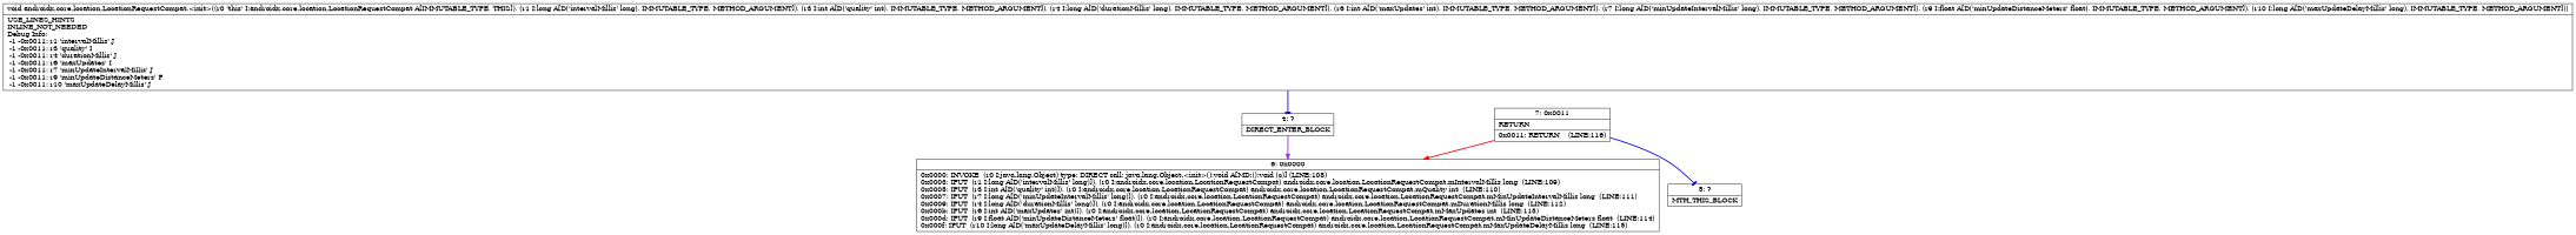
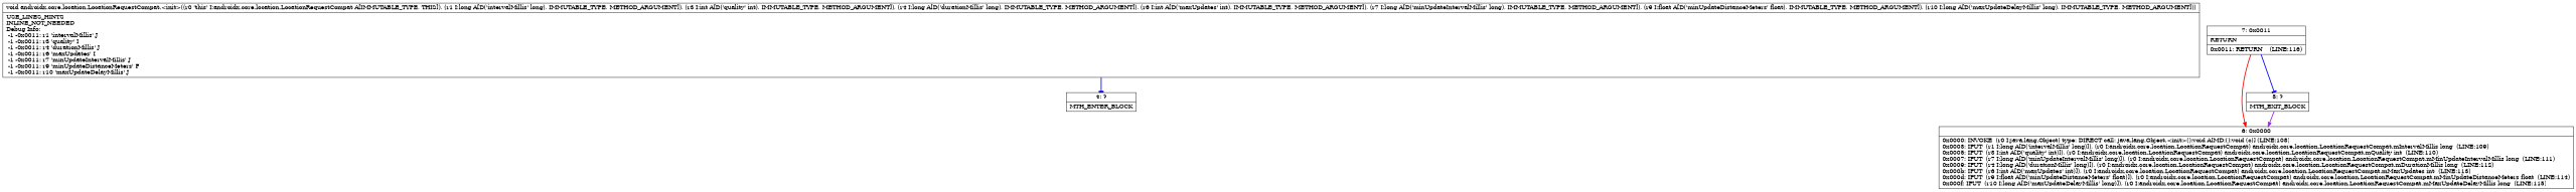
  digraph {
    node [shape=record]
    edge [arrowhead=normal color=blue style=bold]
-   n1 [label="{4\:\ ?|DIRECT_ENTER_BLOCK\l}"]
+   n1 [label="{4\:\ ?|MTH_ENTER_BLOCK\l}"]
    n2 [label="{6\:\ 0x0000|0x0000: INVOKE  (r0 I:java.lang.Object) type: DIRECT call: java.lang.Object.\<init\>():void A[MD:():void (c)] (LINE:108)\l0x0003: IPUT  (r1 I:long A[D('intervalMillis' long)]), (r0 I:androidx.core.location.LocationRequestCompat) androidx.core.location.LocationRequestCompat.mIntervalMillis long  (LINE:109)\l0x0005: IPUT  (r3 I:int A[D('quality' int)]), (r0 I:androidx.core.location.LocationRequestCompat) androidx.core.location.LocationRequestCompat.mQuality int  (LINE:110)\l0x0007: IPUT  (r7 I:long A[D('minUpdateIntervalMillis' long)]), (r0 I:androidx.core.location.LocationRequestCompat) androidx.core.location.LocationRequestCompat.mMinUpdateIntervalMillis long  (LINE:111)\l0x0009: IPUT  (r4 I:long A[D('durationMillis' long)]), (r0 I:androidx.core.location.LocationRequestCompat) androidx.core.location.LocationRequestCompat.mDurationMillis long  (LINE:112)\l0x000b: IPUT  (r6 I:int A[D('maxUpdates' int)]), (r0 I:androidx.core.location.LocationRequestCompat) androidx.core.location.LocationRequestCompat.mMaxUpdates int  (LINE:113)\l0x000d: IPUT  (r9 I:float A[D('minUpdateDistanceMeters' float)]), (r0 I:androidx.core.location.LocationRequestCompat) androidx.core.location.LocationRequestCompat.mMinUpdateDistanceMeters float  (LINE:114)\l0x000f: IPUT  (r10 I:long A[D('maxUpdateDelayMillis' long)]), (r0 I:androidx.core.location.LocationRequestCompat) androidx.core.location.LocationRequestCompat.mMaxUpdateDelayMillis long  (LINE:115)\l}"]
    n3 [label="{7\:\ 0x0011|RETURN\l|0x0011: RETURN    (LINE:116)\l}"]
-   n4 [label="{5\:\ ?|MTH_THIS_BLOCK\l}"]
+   n4 [label="{5\:\ ?|MTH_EXIT_BLOCK\l}"]
    n5 [label="{void androidx.core.location.LocationRequestCompat.\<init\>((r0 'this' I:androidx.core.location.LocationRequestCompat A[IMMUTABLE_TYPE, THIS]), (r1 I:long A[D('intervalMillis' long), IMMUTABLE_TYPE, METHOD_ARGUMENT]), (r3 I:int A[D('quality' int), IMMUTABLE_TYPE, METHOD_ARGUMENT]), (r4 I:long A[D('durationMillis' long), IMMUTABLE_TYPE, METHOD_ARGUMENT]), (r6 I:int A[D('maxUpdates' int), IMMUTABLE_TYPE, METHOD_ARGUMENT]), (r7 I:long A[D('minUpdateIntervalMillis' long), IMMUTABLE_TYPE, METHOD_ARGUMENT]), (r9 I:float A[D('minUpdateDistanceMeters' float), IMMUTABLE_TYPE, METHOD_ARGUMENT]), (r10 I:long A[D('maxUpdateDelayMillis' long), IMMUTABLE_TYPE, METHOD_ARGUMENT]))  | USE_LINES_HINTS\lINLINE_NOT_NEEDED\lDebug Info:\l  \-1 \-0x0011: r1 'intervalMillis' J\l  \-1 \-0x0011: r3 'quality' I\l  \-1 \-0x0011: r4 'durationMillis' J\l  \-1 \-0x0011: r6 'maxUpdates' I\l  \-1 \-0x0011: r7 'minUpdateIntervalMillis' J\l  \-1 \-0x0011: r9 'minUpdateDistanceMeters' F\l  \-1 \-0x0011: r10 'maxUpdateDelayMillis' J\l}"]
-   n1 -> n2 [color=purple]
+   n4 -> n2 [color=purple]
    n3 -> n2 [color=red]
    n3 -> n4 [arrowhead=tee]
    n5 -> n1 [arrowhead=tee]
  }
